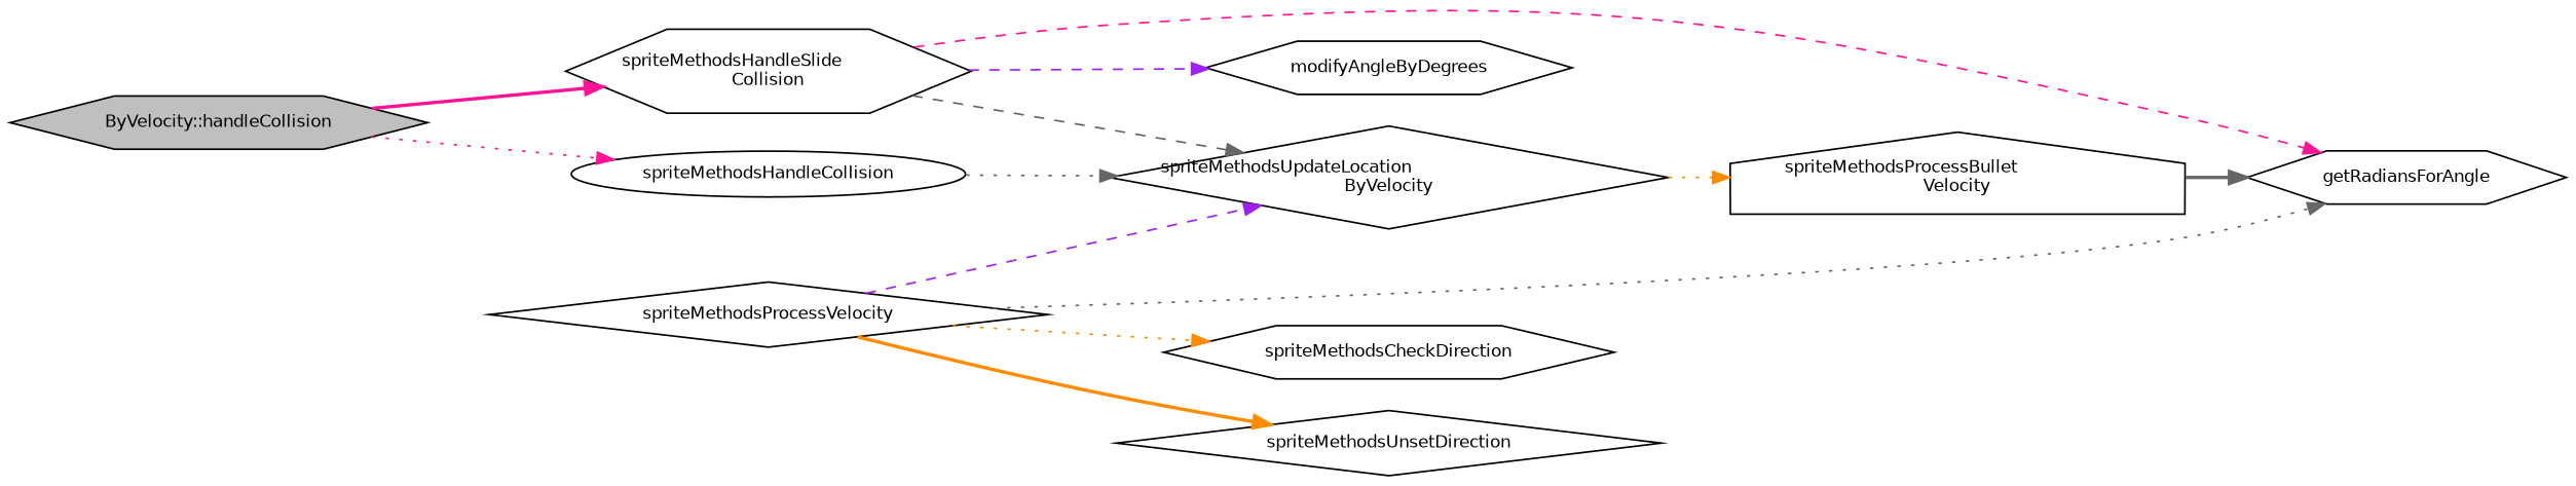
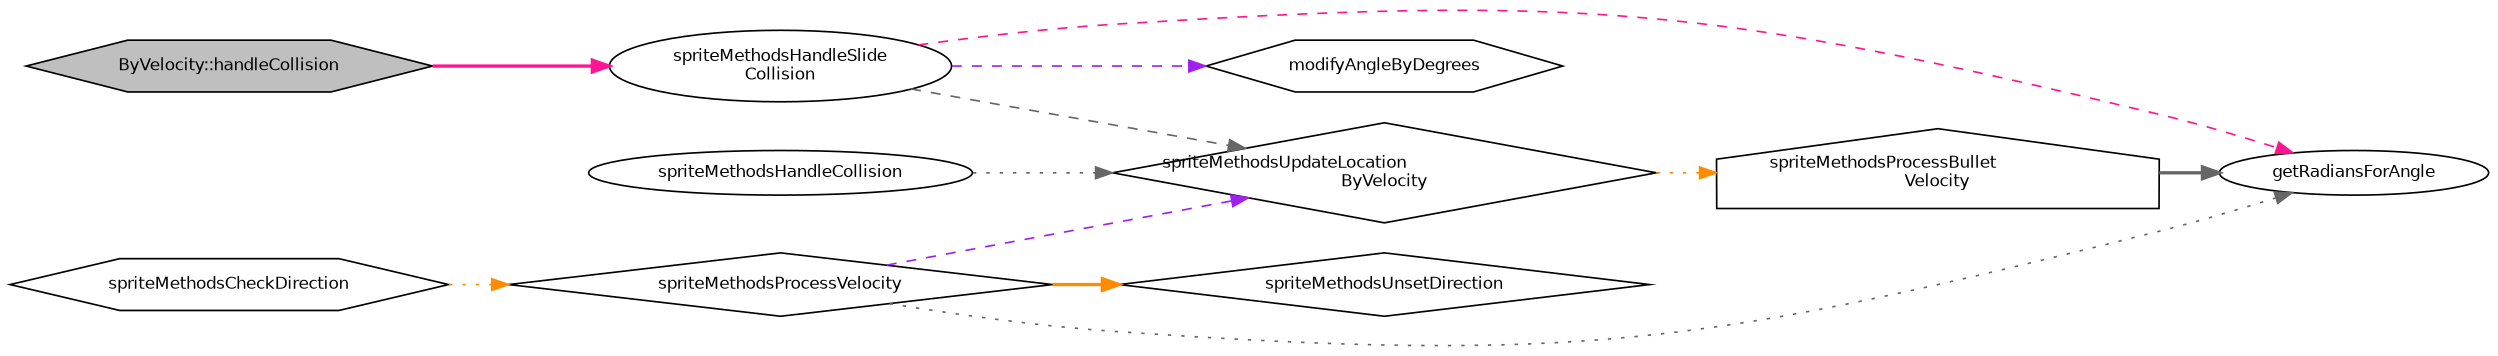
  digraph {
    rankdir=LR
    node [color=black fillcolor=white fontname=Helvetica fontsize=10 shape=hexagon style=filled]
    edge [color=gray40 fontname=Helvetica fontsize=10 labelfontname=Helvetica labelfontsize=10 style=dotted]
    n1 [fillcolor=grey75 fontcolor=black height=0.2 label="ByVelocity::handleCollision" width=0.4]
    n2 [height=0.2 label=spriteMethodsHandleCollision shape=ellipse width=0.4]
-   n3 [height=0.2 label="spriteMethodsHandleSlide\lCollision" width=0.4]
+   n3 [height=0.2 label="spriteMethodsHandleSlide\lCollision" shape=ellipse width=0.4]
    n4 [height=0.2 label="spriteMethodsUpdateLocation\lByVelocity" shape=diamond width=0.4]
-   n5 [height=0.2 label=getRadiansForAngle width=0.4]
+   n5 [height=0.2 label=getRadiansForAngle shape=ellipse width=0.4]
    n6 [height=0.2 label=modifyAngleByDegrees width=0.4]
    n7 [height=0.2 label="spriteMethodsProcessBullet\lVelocity" shape=house width=0.4]
    n8 [height=0.2 label=spriteMethodsProcessVelocity shape=diamond width=0.4]
    n9 [height=0.2 label=spriteMethodsCheckDirection width=0.4]
    n10 [height=0.2 label=spriteMethodsUnsetDirection shape=diamond width=0.4]
-   n1 -> n2 [color=deeppink]
    n1 -> n3 [color=deeppink style=bold]
    n2 -> n4
    n3 -> n4 [style=dashed]
    n3 -> n5 [color=deeppink style=dashed]
    n3 -> n6 [color=purple style=dashed]
    n4 -> n7 [color=darkorange]
    n7 -> n5 [style=bold]
    n8 -> n4 [color=purple style=dashed]
    n8 -> n5
-   n8 -> n9 [color=darkorange]
+   n9 -> n8 [color=darkorange]
    n8 -> n10 [color=darkorange style=bold]
  }
